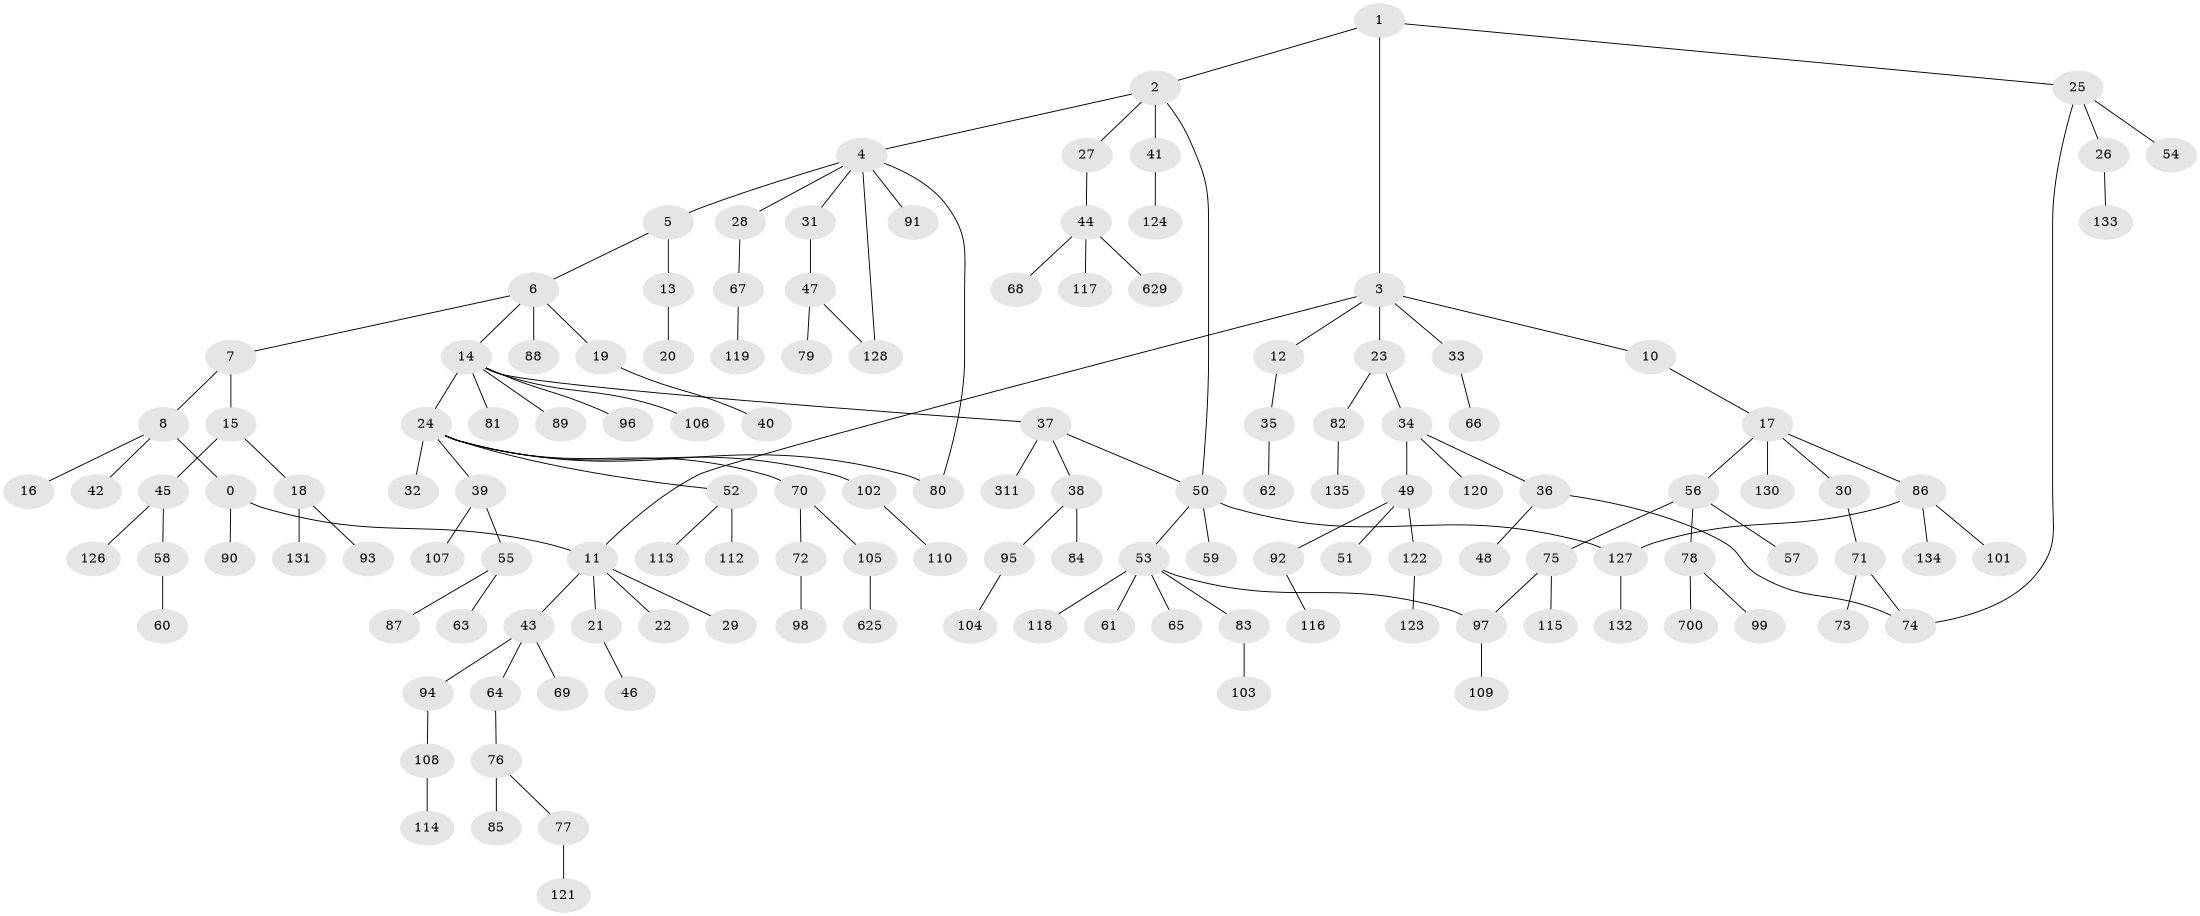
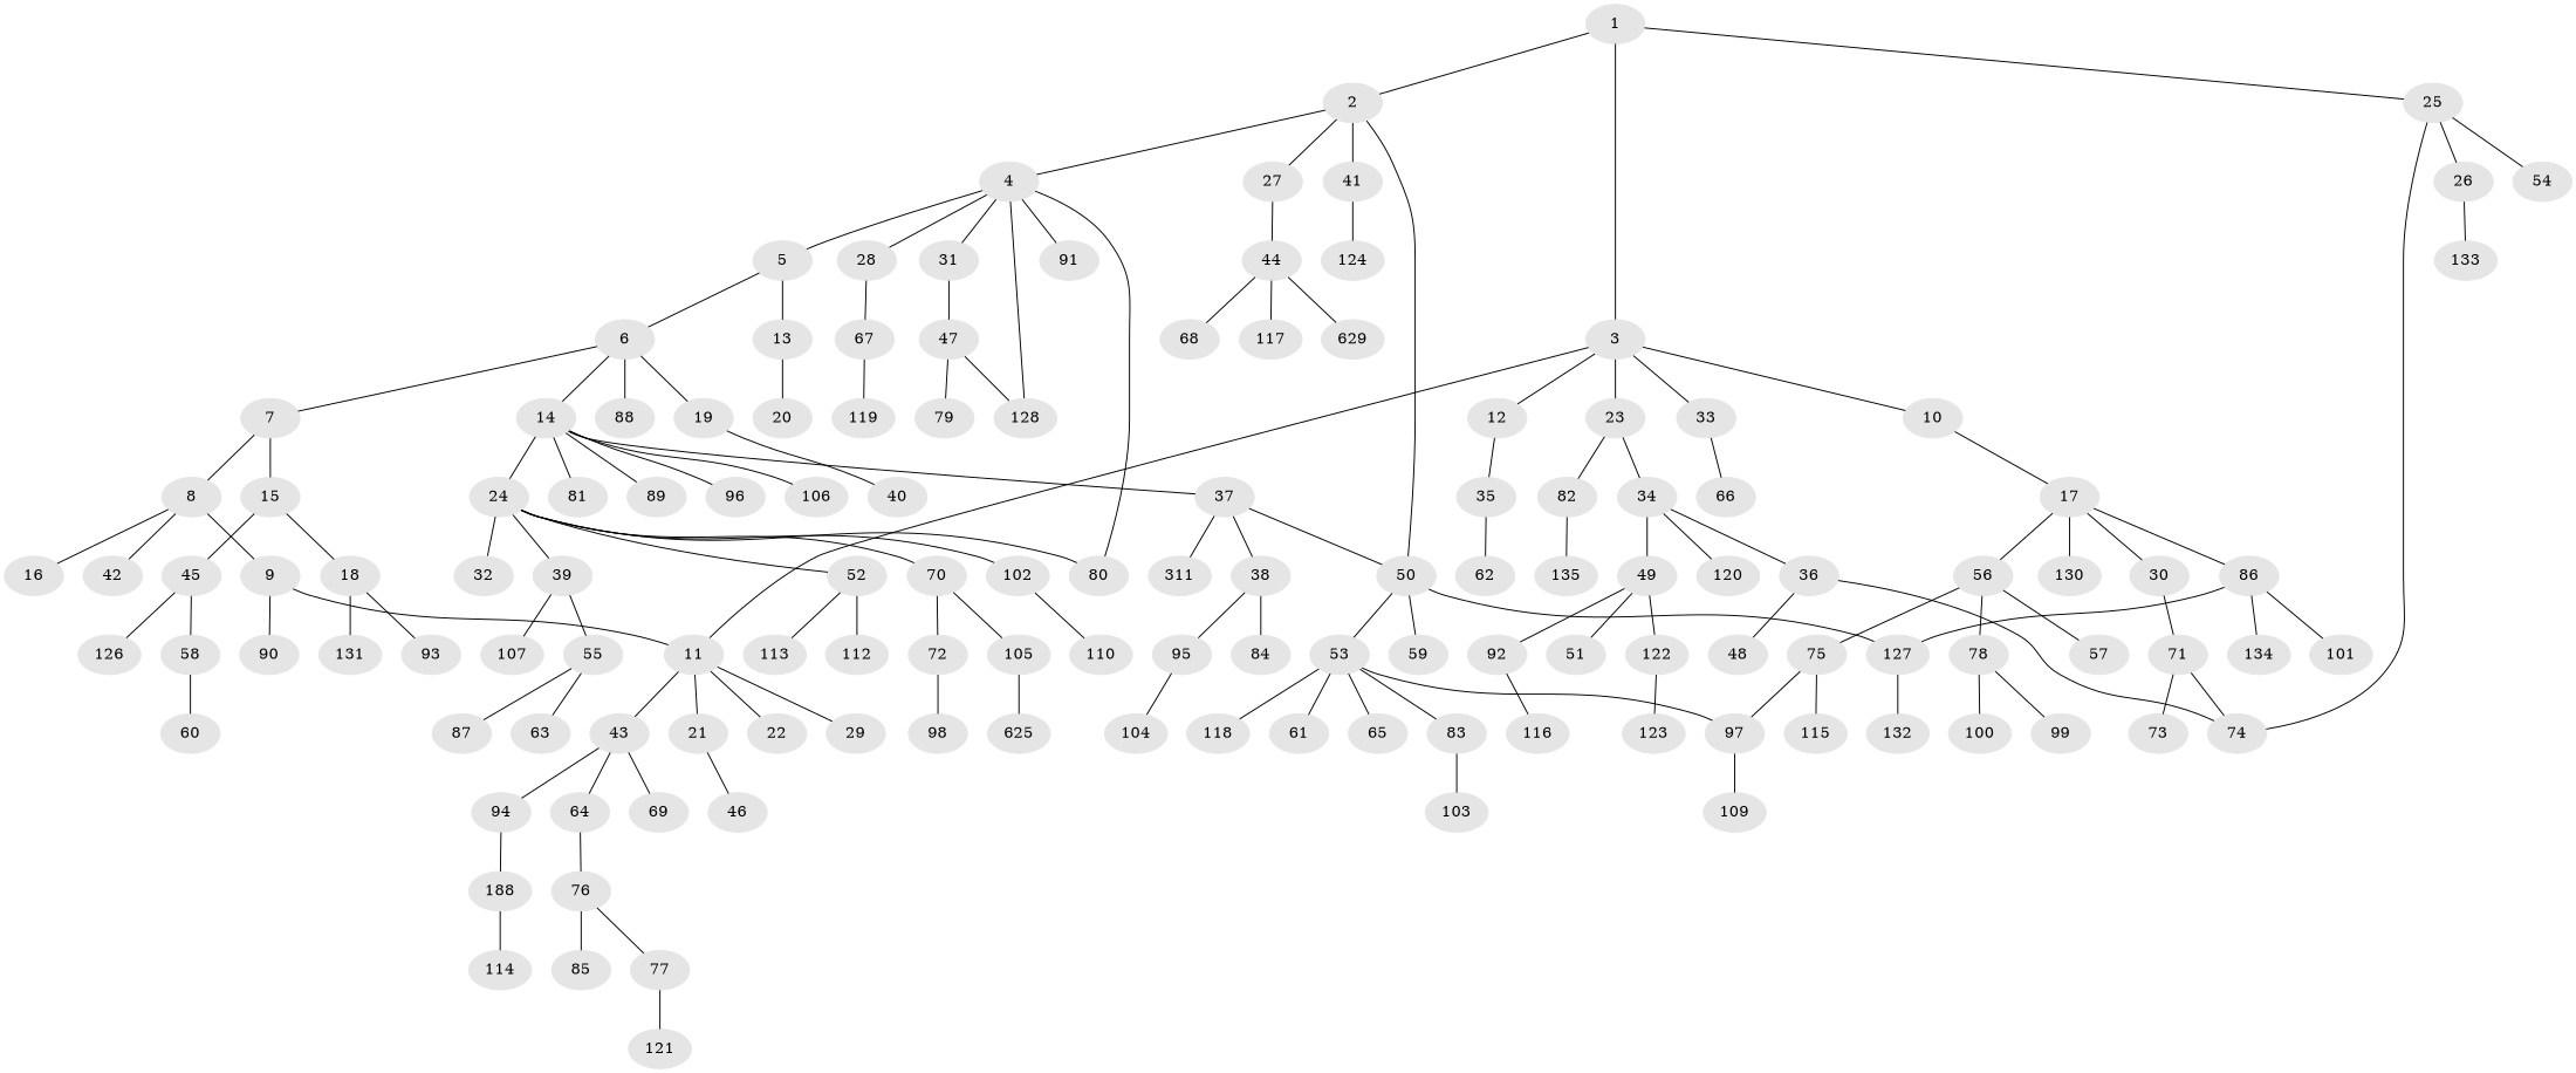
  graph {
    node [color=gray90 style=filled]
    1
    2
    3
    25
    4
    27
    41
    50
    10
    11
    12
    23
    33
    26
    54
    74
    5
    28
    31
    80
    91
    128
    44
    124
    53
    59
    127
    17
    21
    22
    29
    43
    35
    34
    82
    66
    6
    13
    67
    47
    7
    14
    19
    88
    20
    8
    15
    24
    37
    81
    89
    96
    106
    40
-   9 [label=0]
+   9
    16
    42
    18
    45
    90
    30
    56
    86
    130
    46
    64
    69
    94
    62
    32
    39
    52
    70
    102
    38
    n76 [label=311]
    93
    131
    58
    126
    71
    57
    75
    78
    101
    134
    36
    49
    120
    135
    55
    107
    112
    113
    72
    105
    110
    133
    68
    117
    n101 [label=629]
    119
    73
    79
    48
    51
    92
    122
    84
    95
    104
    63
    87
    76
-   108
+   108 [label=188]
    60
    116
    123
    61
    65
    83
    97
    118
    132
    103
    109
    115
    99
-   100 [label=700]
+   100
    77
    85
    98
    n133 [label=625]
    121
    114
    1 -- 2
    1 -- 3
    1 -- 25
    2 -- 4
    2 -- 27
    2 -- 41
    2 -- 50
    3 -- 10
    3 -- 11
    3 -- 12
    3 -- 23
    3 -- 33
    25 -- 26
    25 -- 54
    25 -- 74
    4 -- 5
    4 -- 28
    4 -- 31
    4 -- 80
    4 -- 91
    4 -- 128
    27 -- 44
    41 -- 124
    50 -- 53
    50 -- 59
    50 -- 127
    10 -- 17
    11 -- 21
    11 -- 22
    11 -- 29
    11 -- 43
    12 -- 35
    23 -- 34
    23 -- 82
    33 -- 66
    26 -- 133
    5 -- 6
    5 -- 13
    28 -- 67
    31 -- 47
    44 -- 68
    44 -- 117
    44 -- n101
    53 -- 61
    53 -- 65
    53 -- 83
    53 -- 97
    53 -- 118
    127 -- 132
    17 -- 30
    17 -- 56
    17 -- 86
    17 -- 130
    21 -- 46
    43 -- 64
    43 -- 69
    43 -- 94
    35 -- 62
    34 -- 36
    34 -- 49
    34 -- 120
    82 -- 135
    6 -- 7
    6 -- 14
    6 -- 19
    6 -- 88
    13 -- 20
    67 -- 119
    47 -- 128
    47 -- 79
    7 -- 8
    7 -- 15
    14 -- 24
    14 -- 37
    14 -- 81
    14 -- 89
    14 -- 96
    14 -- 106
    19 -- 40
    8 -- 9
    8 -- 16
    8 -- 42
    15 -- 18
    15 -- 45
    24 -- 80
    24 -- 32
    24 -- 39
    24 -- 52
    24 -- 70
    24 -- 102
    37 -- 50
    37 -- 38
    37 -- n76
    9 -- 11
    9 -- 90
    18 -- 93
    18 -- 131
    45 -- 58
    45 -- 126
    30 -- 71
    56 -- 57
    56 -- 75
    56 -- 78
    86 -- 127
    86 -- 101
    86 -- 134
    64 -- 76
    94 -- 108
    39 -- 55
    39 -- 107
    52 -- 112
    52 -- 113
    70 -- 72
    70 -- 105
    102 -- 110
    38 -- 84
    38 -- 95
    58 -- 60
    71 -- 74
    71 -- 73
    75 -- 97
    75 -- 115
    78 -- 99
    78 -- 100
    36 -- 74
    36 -- 48
    49 -- 51
    49 -- 92
    49 -- 122
    55 -- 63
    55 -- 87
    72 -- 98
    105 -- n133
    92 -- 116
    122 -- 123
    95 -- 104
    76 -- 77
    76 -- 85
    108 -- 114
    83 -- 103
    97 -- 109
    77 -- 121
  }
